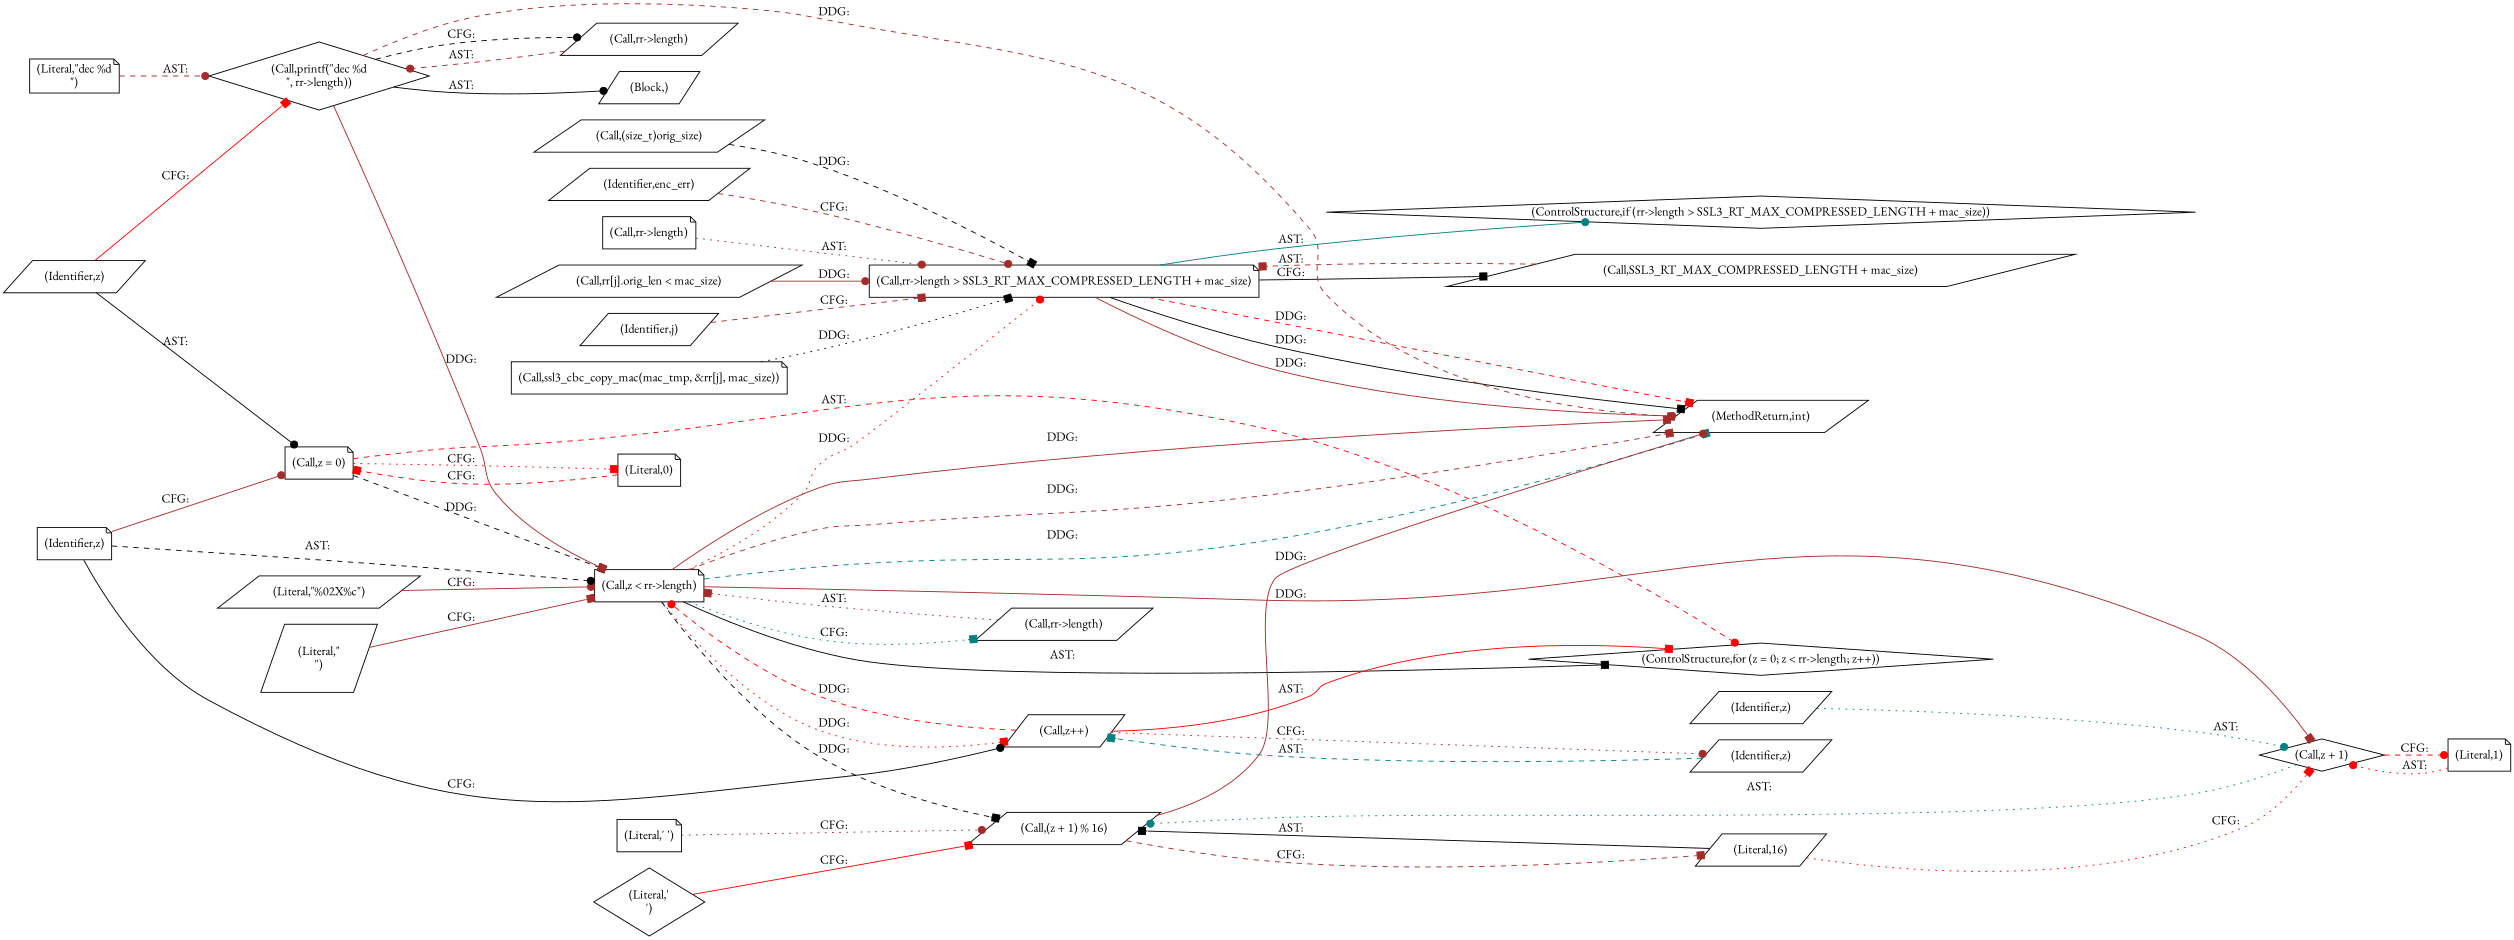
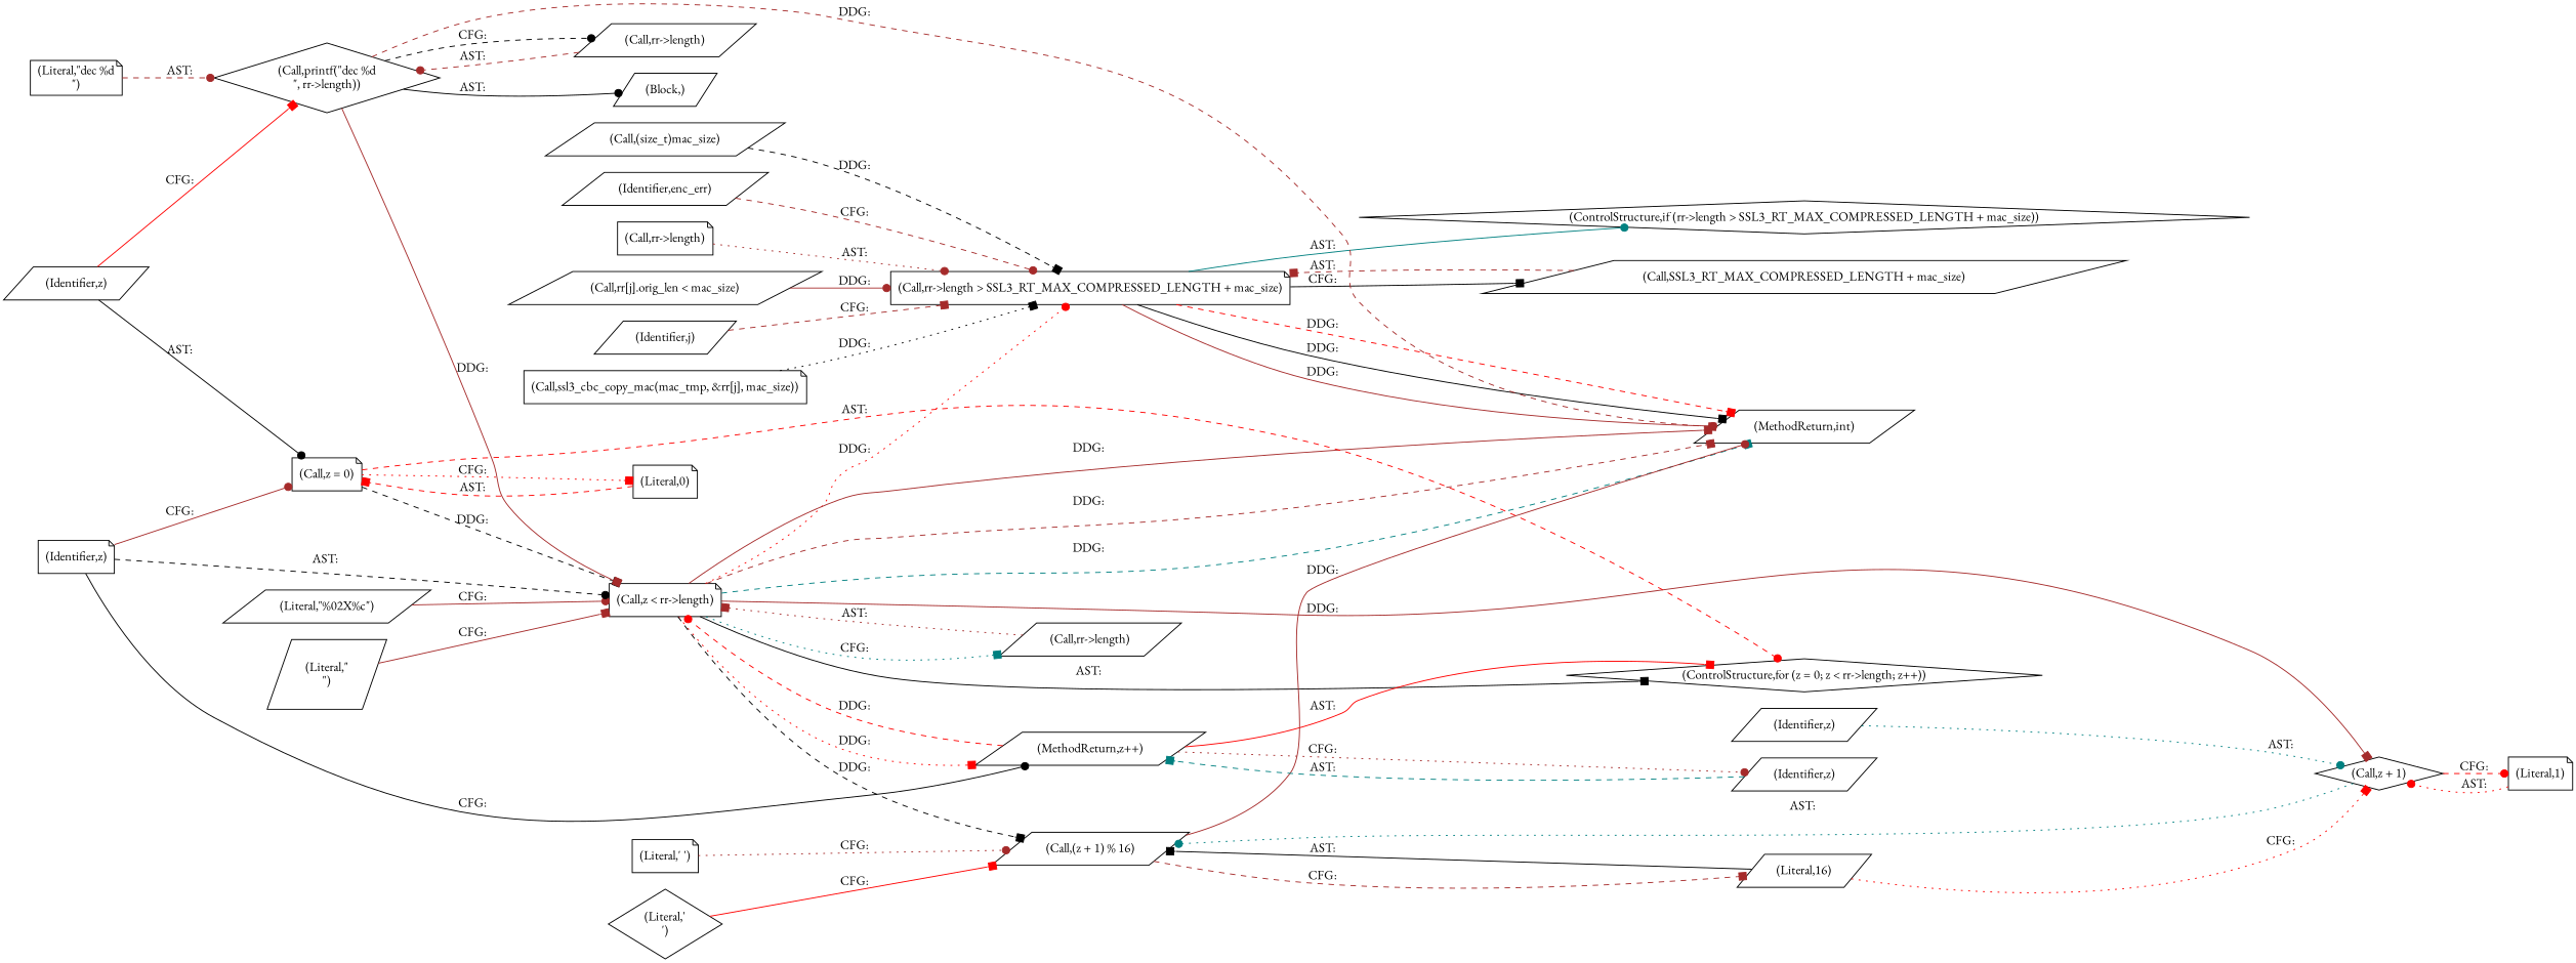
  digraph {
    fontname="EB Garamond"
    rankdir=LR
    node [fontname="EB Garamond" shape=parallelogram]
    edge [arrowhead=box color=brown fontname="EB Garamond" style=dashed]
    n1 [label="(Call,z < rr->length)" shape=note]
-   n2 [label="(Call,z++)"]
+   n2 [label="(MethodReturn,z++)"]
    n3 [label="(Call,(z + 1) % 16)"]
    n4 [label="(Call,z + 1)" shape=diamond]
    n5 [label="(Call,rr->length > SSL3_RT_MAX_COMPRESSED_LENGTH + mac_size)" shape=note]
    n6 [label="(ControlStructure,for (z = 0; z < rr->length; z++))" shape=diamond]
    n7 [label="(MethodReturn,int)"]
    n8 [label="(Call,rr->length)"]
    n9 [label="(Identifier,z)"]
    n10 [label="(Literal,16)"]
    n11 [label="(Literal,1)" shape=note]
    n12 [label="(Call,SSL3_RT_MAX_COMPRESSED_LENGTH + mac_size)"]
    n13 [label="(ControlStructure,if (rr->length > SSL3_RT_MAX_COMPRESSED_LENGTH + mac_size))" shape=diamond]
    n14 [label="(Call,z = 0)" shape=note]
    n15 [label="(Literal,0)" shape=note]
    n16 [label="(Call,printf(\"dec %d\n\", rr->length))" shape=diamond]
    n17 [label="(Call,rr->length)"]
    n18 [label="(Block,)"]
    n19 [label="(Literal,' ')" shape=note]
    n20 [label="(Call,rr[j].orig_len < mac_size)"]
    n21 [label="(Identifier,z)"]
    n22 [label="(Identifier,j)"]
    n23 [label="(Literal,\"\n\")"]
    n24 [label="(Call,ssl3_cbc_copy_mac(mac_tmp, &rr[j], mac_size))" shape=note]
-   n25 [label="(Call,(size_t)orig_size)"]
+   n25 [label="(Call,(size_t)mac_size)"]
    n26 [label="(Identifier,z)"]
    n27 [label="(Identifier,enc_err)"]
    n28 [label="(Call,rr->length)" shape=note]
    n29 [label="(Literal,\"dec %d\n\")" shape=note]
    n30 [label="(Literal,\"%02X%c\")"]
    n31 [label="(Literal,'\n')" shape=diamond]
    n32 [label="(Identifier,z)" shape=note]
    n1 -> n2 [color=red label="DDG: " style=dotted]
    n1 -> n3 [color=black label="DDG: "]
    n1 -> n4 [label="DDG: " style=solid]
    n1 -> n5 [arrowhead=dot color=red label="DDG: " style=dotted]
    n1 -> n6 [color=black label="AST: " style=solid]
    n1 -> n7 [label="DDG: " style=solid]
    n1 -> n7 [label="DDG: "]
    n1 -> n7 [color=teal label="DDG: "]
    n1 -> n8 [color=teal label="CFG: " style=dotted]
    n2 -> n1 [arrowhead=dot color=red label="DDG: "]
    n2 -> n6 [color=red label="AST: " style=solid]
    n2 -> n9 [arrowhead=dot label="CFG: " style=dotted]
    n3 -> n7 [arrowhead=dot label="DDG: " style=solid]
    n3 -> n10 [label="CFG: "]
    n4 -> n3 [arrowhead=dot color=teal label="AST: " style=dotted]
    n4 -> n11 [arrowhead=dot color=red label="CFG: "]
    n5 -> n7 [color=red label="DDG: "]
    n5 -> n7 [color=black label="DDG: " style=solid]
    n5 -> n7 [arrowhead=dot label="DDG: " style=solid]
    n5 -> n12 [color=black label="CFG: " style=solid]
    n5 -> n13 [arrowhead=dot color=teal label="AST: " style=solid]
    n8 -> n1 [label="AST: " style=dotted]
    n9 -> n2 [color=teal label="AST: "]
    n10 -> n3 [color=black label="AST: " style=solid]
    n10 -> n4 [color=red label="CFG: " style=dotted]
    n11 -> n4 [arrowhead=dot color=red label="AST: " style=dotted]
    n12 -> n5 [label="AST: "]
    n14 -> n1 [color=black label="DDG: "]
    n14 -> n6 [arrowhead=dot color=red label="AST: "]
    n14 -> n15 [color=red label="CFG: " style=dotted]
-   n15 -> n14 [color=red label="CFG: "]
+   n15 -> n14 [color=red label="AST: "]
    n16 -> n1 [label="DDG: " style=solid]
    n16 -> n7 [label="DDG: "]
    n16 -> n17 [arrowhead=dot color=black label="CFG: "]
    n16 -> n18 [arrowhead=dot color=black label="AST: " style=solid]
    n17 -> n16 [arrowhead=dot label="AST: "]
    n19 -> n3 [arrowhead=dot label="CFG: " style=dotted]
    n20 -> n5 [arrowhead=dot label="DDG: " style=solid]
    n21 -> n14 [arrowhead=dot color=black label="AST: " style=solid]
    n21 -> n16 [color=red label="CFG: " style=solid]
    n22 -> n5 [label="CFG: "]
    n23 -> n1 [label="CFG: " style=solid]
    n24 -> n5 [color=black label="DDG: " style=dotted]
    n25 -> n5 [color=black label="DDG: "]
    n26 -> n4 [arrowhead=dot color=teal label="AST: " style=dotted]
    n27 -> n5 [arrowhead=dot label="CFG: "]
    n28 -> n5 [arrowhead=dot label="AST: " style=dotted]
    n29 -> n16 [arrowhead=dot label="AST: "]
    n30 -> n1 [arrowhead=dot label="CFG: " style=solid]
    n31 -> n3 [color=red label="CFG: " style=solid]
    n32 -> n1 [arrowhead=dot color=black label="AST: "]
    n32 -> n2 [arrowhead=dot color=black label="CFG: " style=solid]
    n32 -> n14 [arrowhead=dot label="CFG: " style=solid]
  }
